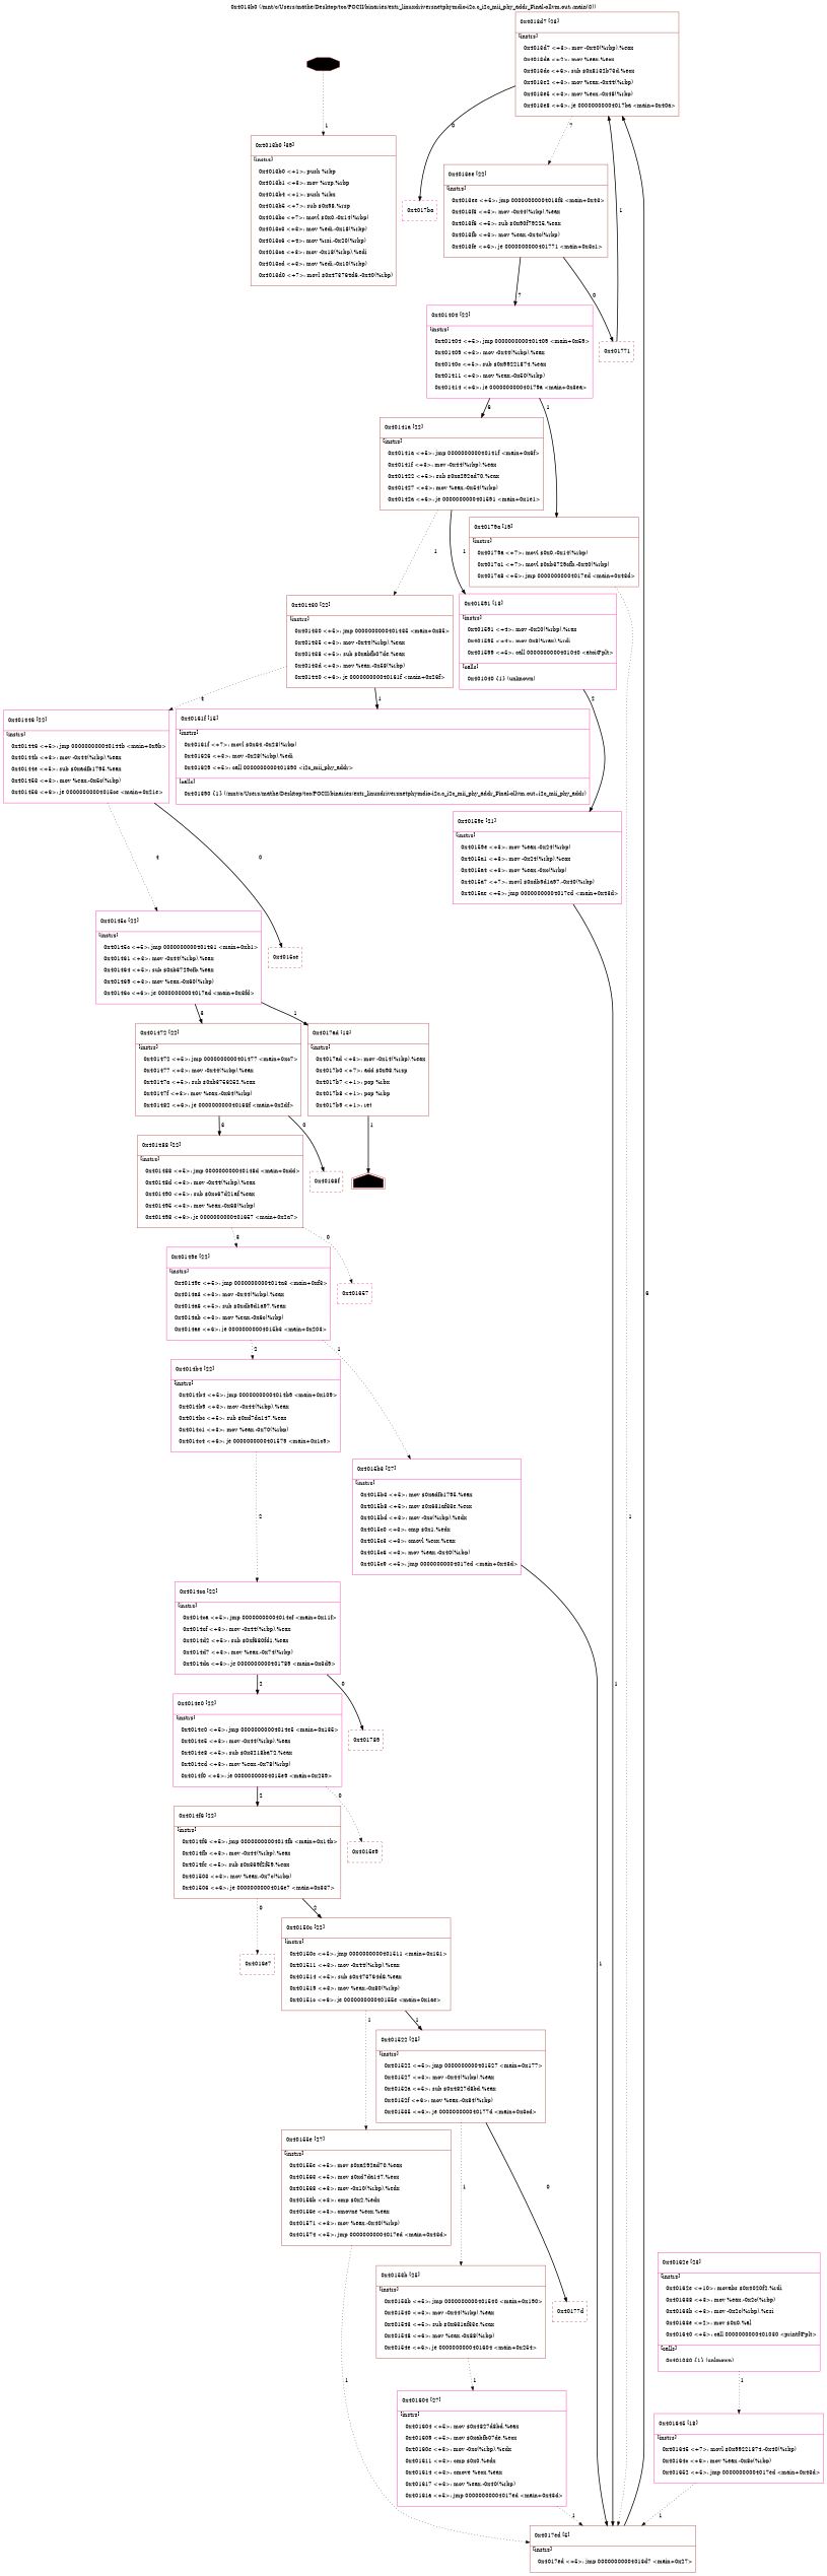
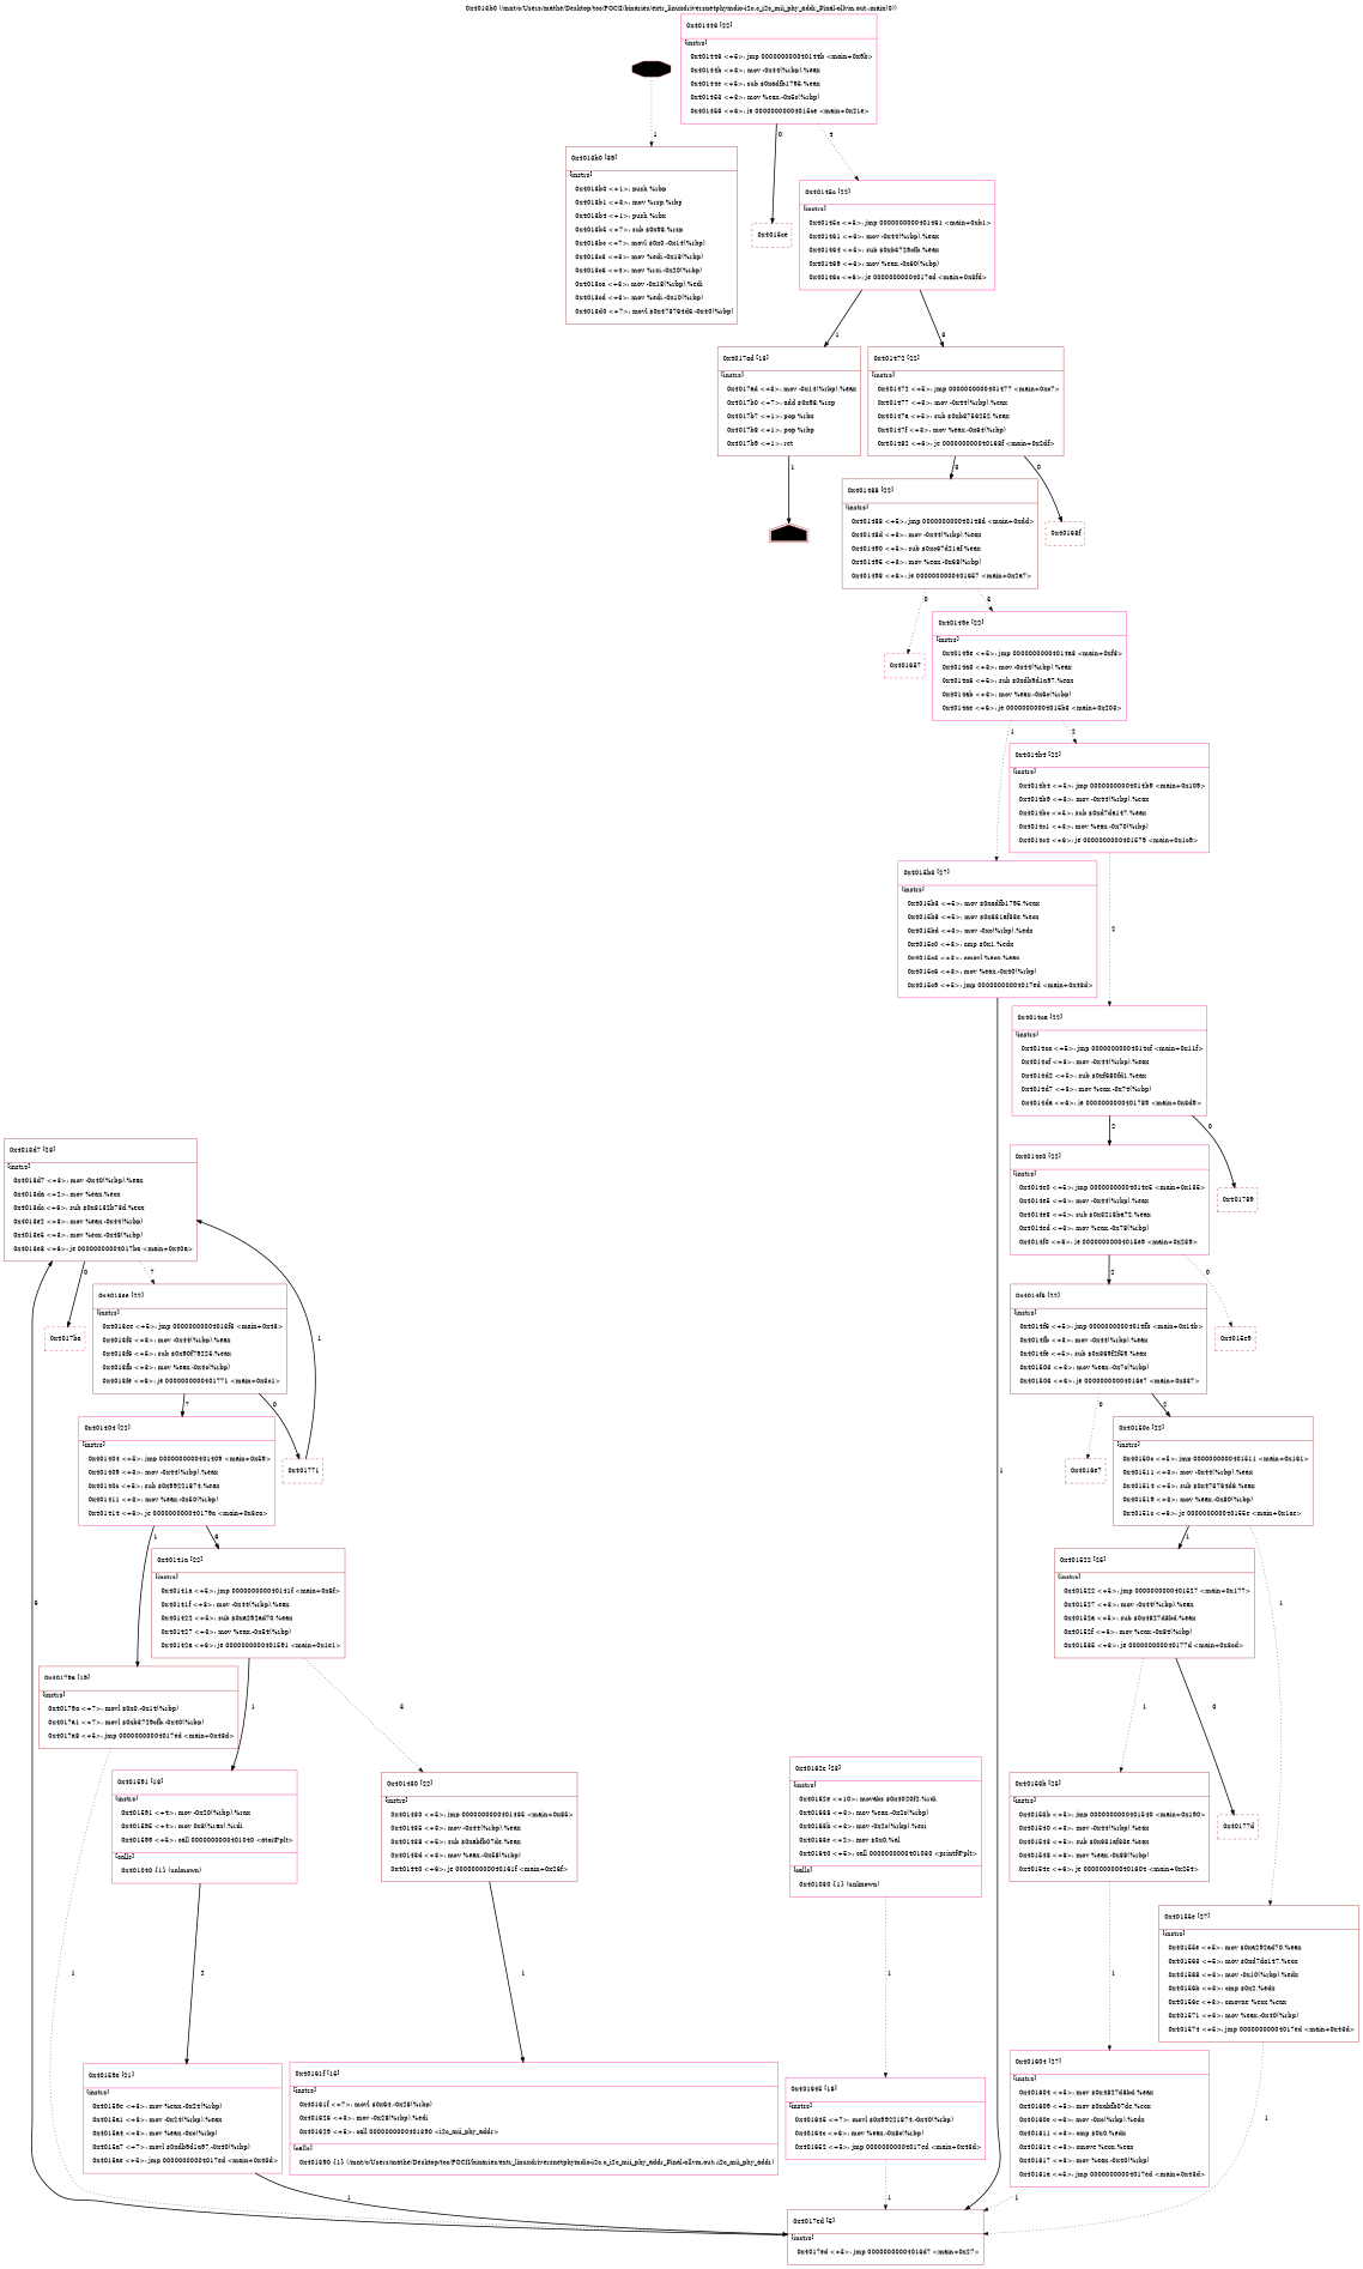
  digraph {
    label="0x4013b0 (/mnt/c/Users/mathe/Desktop/tcc/POCII/binaries/extr_linuxdriversnetphymdio-i2c.c_i2c_mii_phy_addr_Final-ollvm.out::main(0))"
    labelloc=t
    node [color=brown shape=record]
    edge [style=bold]
    Entry [fillcolor=black height=0.3 shape=octagon style=filled width=0.3]
    n2 [label="{\n     0x4013b0 [39]\l\n     | [instrs]\l\n     &nbsp;&nbsp;0x4013b0 \<+1\>: push %rbp\l\n     &nbsp;&nbsp;0x4013b1 \<+3\>: mov %rsp,%rbp\l\n     &nbsp;&nbsp;0x4013b4 \<+1\>: push %rbx\l\n     &nbsp;&nbsp;0x4013b5 \<+7\>: sub $0x98,%rsp\l\n     &nbsp;&nbsp;0x4013bc \<+7\>: movl $0x0,-0x14(%rbp)\l\n     &nbsp;&nbsp;0x4013c3 \<+3\>: mov %edi,-0x18(%rbp)\l\n     &nbsp;&nbsp;0x4013c6 \<+4\>: mov %rsi,-0x20(%rbp)\l\n     &nbsp;&nbsp;0x4013ca \<+3\>: mov -0x18(%rbp),%edi\l\n     &nbsp;&nbsp;0x4013cd \<+3\>: mov %edi,-0x10(%rbp)\l\n     &nbsp;&nbsp;0x4013d0 \<+7\>: movl $0x473764d6,-0x40(%rbp)\l\n  }"]
    n3 [label="{\n     0x4013d7 [23]\l\n     | [instrs]\l\n     &nbsp;&nbsp;0x4013d7 \<+3\>: mov -0x40(%rbp),%eax\l\n     &nbsp;&nbsp;0x4013da \<+2\>: mov %eax,%ecx\l\n     &nbsp;&nbsp;0x4013dc \<+6\>: sub $0x8132b73d,%ecx\l\n     &nbsp;&nbsp;0x4013e2 \<+3\>: mov %eax,-0x44(%rbp)\l\n     &nbsp;&nbsp;0x4013e5 \<+3\>: mov %ecx,-0x48(%rbp)\l\n     &nbsp;&nbsp;0x4013e8 \<+6\>: je 00000000004017ba \<main+0x40a\>\l\n  }"]
    n4 [color=deeppink label="{\n     0x4017ba\l\n  }" style=dashed]
    n5 [label="{\n     0x4013ee [22]\l\n     | [instrs]\l\n     &nbsp;&nbsp;0x4013ee \<+5\>: jmp 00000000004013f3 \<main+0x43\>\l\n     &nbsp;&nbsp;0x4013f3 \<+3\>: mov -0x44(%rbp),%eax\l\n     &nbsp;&nbsp;0x4013f6 \<+5\>: sub $0x90f79225,%eax\l\n     &nbsp;&nbsp;0x4013fb \<+3\>: mov %eax,-0x4c(%rbp)\l\n     &nbsp;&nbsp;0x4013fe \<+6\>: je 0000000000401771 \<main+0x3c1\>\l\n  }"]
    n6 [label="{\n     0x401771\l\n  }" style=dashed]
    n7 [color=deeppink label="{\n     0x401404 [22]\l\n     | [instrs]\l\n     &nbsp;&nbsp;0x401404 \<+5\>: jmp 0000000000401409 \<main+0x59\>\l\n     &nbsp;&nbsp;0x401409 \<+3\>: mov -0x44(%rbp),%eax\l\n     &nbsp;&nbsp;0x40140c \<+5\>: sub $0x99221874,%eax\l\n     &nbsp;&nbsp;0x401411 \<+3\>: mov %eax,-0x50(%rbp)\l\n     &nbsp;&nbsp;0x401414 \<+6\>: je 000000000040179a \<main+0x3ea\>\l\n  }"]
    n8 [label="{\n     0x40179a [19]\l\n     | [instrs]\l\n     &nbsp;&nbsp;0x40179a \<+7\>: movl $0x0,-0x14(%rbp)\l\n     &nbsp;&nbsp;0x4017a1 \<+7\>: movl $0xb3729cfb,-0x40(%rbp)\l\n     &nbsp;&nbsp;0x4017a8 \<+5\>: jmp 00000000004017ed \<main+0x43d\>\l\n  }"]
    n9 [label="{\n     0x40141a [22]\l\n     | [instrs]\l\n     &nbsp;&nbsp;0x40141a \<+5\>: jmp 000000000040141f \<main+0x6f\>\l\n     &nbsp;&nbsp;0x40141f \<+3\>: mov -0x44(%rbp),%eax\l\n     &nbsp;&nbsp;0x401422 \<+5\>: sub $0xa292ad70,%eax\l\n     &nbsp;&nbsp;0x401427 \<+3\>: mov %eax,-0x54(%rbp)\l\n     &nbsp;&nbsp;0x40142a \<+6\>: je 0000000000401591 \<main+0x1e1\>\l\n  }"]
    Exit [fillcolor=black height=0.3 peripheries=2 shape=house style=filled width=0.3]
    n11 [label="{\n     0x4017ed [5]\l\n     | [instrs]\l\n     &nbsp;&nbsp;0x4017ed \<+5\>: jmp 00000000004013d7 \<main+0x27\>\l\n  }"]
    n12 [color=deeppink label="{\n     0x401591 [13]\l\n     | [instrs]\l\n     &nbsp;&nbsp;0x401591 \<+4\>: mov -0x20(%rbp),%rax\l\n     &nbsp;&nbsp;0x401595 \<+4\>: mov 0x8(%rax),%rdi\l\n     &nbsp;&nbsp;0x401599 \<+5\>: call 0000000000401040 \<atoi@plt\>\l\n     | [calls]\l\n     &nbsp;&nbsp;0x401040 \{1\} (unknown)\l\n  }"]
    n13 [label="{\n     0x401430 [22]\l\n     | [instrs]\l\n     &nbsp;&nbsp;0x401430 \<+5\>: jmp 0000000000401435 \<main+0x85\>\l\n     &nbsp;&nbsp;0x401435 \<+3\>: mov -0x44(%rbp),%eax\l\n     &nbsp;&nbsp;0x401438 \<+5\>: sub $0xabfb07de,%eax\l\n     &nbsp;&nbsp;0x40143d \<+3\>: mov %eax,-0x58(%rbp)\l\n     &nbsp;&nbsp;0x401440 \<+6\>: je 000000000040161f \<main+0x26f\>\l\n  }"]
    n14 [color=deeppink label="{\n     0x401645 [18]\l\n     | [instrs]\l\n     &nbsp;&nbsp;0x401645 \<+7\>: movl $0x99221874,-0x40(%rbp)\l\n     &nbsp;&nbsp;0x40164c \<+6\>: mov %eax,-0x8c(%rbp)\l\n     &nbsp;&nbsp;0x401652 \<+5\>: jmp 00000000004017ed \<main+0x43d\>\l\n  }"]
    n15 [color=deeppink label="{\n     0x40159e [21]\l\n     | [instrs]\l\n     &nbsp;&nbsp;0x40159e \<+3\>: mov %eax,-0x24(%rbp)\l\n     &nbsp;&nbsp;0x4015a1 \<+3\>: mov -0x24(%rbp),%eax\l\n     &nbsp;&nbsp;0x4015a4 \<+3\>: mov %eax,-0xc(%rbp)\l\n     &nbsp;&nbsp;0x4015a7 \<+7\>: movl $0xdb9d1a97,-0x40(%rbp)\l\n     &nbsp;&nbsp;0x4015ae \<+5\>: jmp 00000000004017ed \<main+0x43d\>\l\n  }"]
    n16 [color=deeppink label="{\n     0x40161f [15]\l\n     | [instrs]\l\n     &nbsp;&nbsp;0x40161f \<+7\>: movl $0x64,-0x28(%rbp)\l\n     &nbsp;&nbsp;0x401626 \<+3\>: mov -0x28(%rbp),%edi\l\n     &nbsp;&nbsp;0x401629 \<+5\>: call 0000000000401390 \<i2c_mii_phy_addr\>\l\n     | [calls]\l\n     &nbsp;&nbsp;0x401390 \{1\} (/mnt/c/Users/mathe/Desktop/tcc/POCII/binaries/extr_linuxdriversnetphymdio-i2c.c_i2c_mii_phy_addr_Final-ollvm.out::i2c_mii_phy_addr)\l\n  }"]
    n17 [color=deeppink label="{\n     0x401446 [22]\l\n     | [instrs]\l\n     &nbsp;&nbsp;0x401446 \<+5\>: jmp 000000000040144b \<main+0x9b\>\l\n     &nbsp;&nbsp;0x40144b \<+3\>: mov -0x44(%rbp),%eax\l\n     &nbsp;&nbsp;0x40144e \<+5\>: sub $0xadfb1795,%eax\l\n     &nbsp;&nbsp;0x401453 \<+3\>: mov %eax,-0x5c(%rbp)\l\n     &nbsp;&nbsp;0x401456 \<+6\>: je 00000000004015ce \<main+0x21e\>\l\n  }"]
    n18 [color=deeppink label="{\n     0x40162e [23]\l\n     | [instrs]\l\n     &nbsp;&nbsp;0x40162e \<+10\>: movabs $0x4020f2,%rdi\l\n     &nbsp;&nbsp;0x401638 \<+3\>: mov %eax,-0x2c(%rbp)\l\n     &nbsp;&nbsp;0x40163b \<+3\>: mov -0x2c(%rbp),%esi\l\n     &nbsp;&nbsp;0x40163e \<+2\>: mov $0x0,%al\l\n     &nbsp;&nbsp;0x401640 \<+5\>: call 0000000000401030 \<printf@plt\>\l\n     | [calls]\l\n     &nbsp;&nbsp;0x401030 \{1\} (unknown)\l\n  }"]
    n19 [label="{\n     0x4015ce\l\n  }" style=dashed]
    n20 [color=deeppink label="{\n     0x40145c [22]\l\n     | [instrs]\l\n     &nbsp;&nbsp;0x40145c \<+5\>: jmp 0000000000401461 \<main+0xb1\>\l\n     &nbsp;&nbsp;0x401461 \<+3\>: mov -0x44(%rbp),%eax\l\n     &nbsp;&nbsp;0x401464 \<+5\>: sub $0xb3729cfb,%eax\l\n     &nbsp;&nbsp;0x401469 \<+3\>: mov %eax,-0x60(%rbp)\l\n     &nbsp;&nbsp;0x40146c \<+6\>: je 00000000004017ad \<main+0x3fd\>\l\n  }"]
    n21 [label="{\n     0x4017ad [13]\l\n     | [instrs]\l\n     &nbsp;&nbsp;0x4017ad \<+3\>: mov -0x14(%rbp),%eax\l\n     &nbsp;&nbsp;0x4017b0 \<+7\>: add $0x98,%rsp\l\n     &nbsp;&nbsp;0x4017b7 \<+1\>: pop %rbx\l\n     &nbsp;&nbsp;0x4017b8 \<+1\>: pop %rbp\l\n     &nbsp;&nbsp;0x4017b9 \<+1\>: ret\l\n  }"]
    n22 [label="{\n     0x401472 [22]\l\n     | [instrs]\l\n     &nbsp;&nbsp;0x401472 \<+5\>: jmp 0000000000401477 \<main+0xc7\>\l\n     &nbsp;&nbsp;0x401477 \<+3\>: mov -0x44(%rbp),%eax\l\n     &nbsp;&nbsp;0x40147a \<+5\>: sub $0xb3756252,%eax\l\n     &nbsp;&nbsp;0x40147f \<+3\>: mov %eax,-0x64(%rbp)\l\n     &nbsp;&nbsp;0x401482 \<+6\>: je 000000000040168f \<main+0x2df\>\l\n  }"]
    n23 [color=deeppink label="{\n     0x401604 [27]\l\n     | [instrs]\l\n     &nbsp;&nbsp;0x401604 \<+5\>: mov $0x4827d8bd,%eax\l\n     &nbsp;&nbsp;0x401609 \<+5\>: mov $0xabfb07de,%ecx\l\n     &nbsp;&nbsp;0x40160e \<+3\>: mov -0xc(%rbp),%edx\l\n     &nbsp;&nbsp;0x401611 \<+3\>: cmp $0x0,%edx\l\n     &nbsp;&nbsp;0x401614 \<+3\>: cmove %ecx,%eax\l\n     &nbsp;&nbsp;0x401617 \<+3\>: mov %eax,-0x40(%rbp)\l\n     &nbsp;&nbsp;0x40161a \<+5\>: jmp 00000000004017ed \<main+0x43d\>\l\n  }"]
    n24 [label="{\n     0x40168f\l\n  }" style=dashed]
    n25 [label="{\n     0x401488 [22]\l\n     | [instrs]\l\n     &nbsp;&nbsp;0x401488 \<+5\>: jmp 000000000040148d \<main+0xdd\>\l\n     &nbsp;&nbsp;0x40148d \<+3\>: mov -0x44(%rbp),%eax\l\n     &nbsp;&nbsp;0x401490 \<+5\>: sub $0xc67d21af,%eax\l\n     &nbsp;&nbsp;0x401495 \<+3\>: mov %eax,-0x68(%rbp)\l\n     &nbsp;&nbsp;0x401498 \<+6\>: je 0000000000401657 \<main+0x2a7\>\l\n  }"]
    n26 [label="{\n     0x40153b [25]\l\n     | [instrs]\l\n     &nbsp;&nbsp;0x40153b \<+5\>: jmp 0000000000401540 \<main+0x190\>\l\n     &nbsp;&nbsp;0x401540 \<+3\>: mov -0x44(%rbp),%eax\l\n     &nbsp;&nbsp;0x401543 \<+5\>: sub $0x631af33e,%eax\l\n     &nbsp;&nbsp;0x401548 \<+6\>: mov %eax,-0x88(%rbp)\l\n     &nbsp;&nbsp;0x40154e \<+6\>: je 0000000000401604 \<main+0x254\>\l\n  }"]
    n27 [color=deeppink label="{\n     0x401657\l\n  }" style=dashed]
    n28 [color=deeppink label="{\n     0x40149e [22]\l\n     | [instrs]\l\n     &nbsp;&nbsp;0x40149e \<+5\>: jmp 00000000004014a3 \<main+0xf3\>\l\n     &nbsp;&nbsp;0x4014a3 \<+3\>: mov -0x44(%rbp),%eax\l\n     &nbsp;&nbsp;0x4014a6 \<+5\>: sub $0xdb9d1a97,%eax\l\n     &nbsp;&nbsp;0x4014ab \<+3\>: mov %eax,-0x6c(%rbp)\l\n     &nbsp;&nbsp;0x4014ae \<+6\>: je 00000000004015b3 \<main+0x203\>\l\n  }"]
    n29 [label="{\n     0x40177d\l\n  }" style=dashed]
    n30 [color=deeppink label="{\n     0x4015b3 [27]\l\n     | [instrs]\l\n     &nbsp;&nbsp;0x4015b3 \<+5\>: mov $0xadfb1795,%eax\l\n     &nbsp;&nbsp;0x4015b8 \<+5\>: mov $0x631af33e,%ecx\l\n     &nbsp;&nbsp;0x4015bd \<+3\>: mov -0xc(%rbp),%edx\l\n     &nbsp;&nbsp;0x4015c0 \<+3\>: cmp $0x1,%edx\l\n     &nbsp;&nbsp;0x4015c3 \<+3\>: cmovl %ecx,%eax\l\n     &nbsp;&nbsp;0x4015c6 \<+3\>: mov %eax,-0x40(%rbp)\l\n     &nbsp;&nbsp;0x4015c9 \<+5\>: jmp 00000000004017ed \<main+0x43d\>\l\n  }"]
    n31 [color=deeppink label="{\n     0x4014b4 [22]\l\n     | [instrs]\l\n     &nbsp;&nbsp;0x4014b4 \<+5\>: jmp 00000000004014b9 \<main+0x109\>\l\n     &nbsp;&nbsp;0x4014b9 \<+3\>: mov -0x44(%rbp),%eax\l\n     &nbsp;&nbsp;0x4014bc \<+5\>: sub $0xd7da147,%eax\l\n     &nbsp;&nbsp;0x4014c1 \<+3\>: mov %eax,-0x70(%rbp)\l\n     &nbsp;&nbsp;0x4014c4 \<+6\>: je 0000000000401579 \<main+0x1c9\>\l\n  }"]
    n32 [color=deeppink label="{\n     0x4014ca [22]\l\n     | [instrs]\l\n     &nbsp;&nbsp;0x4014ca \<+5\>: jmp 00000000004014cf \<main+0x11f\>\l\n     &nbsp;&nbsp;0x4014cf \<+3\>: mov -0x44(%rbp),%eax\l\n     &nbsp;&nbsp;0x4014d2 \<+5\>: sub $0xf680fd1,%eax\l\n     &nbsp;&nbsp;0x4014d7 \<+3\>: mov %eax,-0x74(%rbp)\l\n     &nbsp;&nbsp;0x4014da \<+6\>: je 0000000000401789 \<main+0x3d9\>\l\n  }"]
    n33 [label="{\n     0x401789\l\n  }" style=dashed]
    n34 [color=deeppink label="{\n     0x4014e0 [22]\l\n     | [instrs]\l\n     &nbsp;&nbsp;0x4014e0 \<+5\>: jmp 00000000004014e5 \<main+0x135\>\l\n     &nbsp;&nbsp;0x4014e5 \<+3\>: mov -0x44(%rbp),%eax\l\n     &nbsp;&nbsp;0x4014e8 \<+5\>: sub $0x3218ba72,%eax\l\n     &nbsp;&nbsp;0x4014ed \<+3\>: mov %eax,-0x78(%rbp)\l\n     &nbsp;&nbsp;0x4014f0 \<+6\>: je 00000000004015e9 \<main+0x239\>\l\n  }"]
    n35 [label="{\n     0x4015e9\l\n  }" style=dashed]
    n36 [label="{\n     0x4014f6 [22]\l\n     | [instrs]\l\n     &nbsp;&nbsp;0x4014f6 \<+5\>: jmp 00000000004014fb \<main+0x14b\>\l\n     &nbsp;&nbsp;0x4014fb \<+3\>: mov -0x44(%rbp),%eax\l\n     &nbsp;&nbsp;0x4014fe \<+5\>: sub $0x369f2f59,%eax\l\n     &nbsp;&nbsp;0x401503 \<+3\>: mov %eax,-0x7c(%rbp)\l\n     &nbsp;&nbsp;0x401506 \<+6\>: je 00000000004016e7 \<main+0x337\>\l\n  }"]
    n37 [label="{\n     0x401522 [25]\l\n     | [instrs]\l\n     &nbsp;&nbsp;0x401522 \<+5\>: jmp 0000000000401527 \<main+0x177\>\l\n     &nbsp;&nbsp;0x401527 \<+3\>: mov -0x44(%rbp),%eax\l\n     &nbsp;&nbsp;0x40152a \<+5\>: sub $0x4827d8bd,%eax\l\n     &nbsp;&nbsp;0x40152f \<+6\>: mov %eax,-0x84(%rbp)\l\n     &nbsp;&nbsp;0x401535 \<+6\>: je 000000000040177d \<main+0x3cd\>\l\n  }"]
    n38 [label="{\n     0x40150c [22]\l\n     | [instrs]\l\n     &nbsp;&nbsp;0x40150c \<+5\>: jmp 0000000000401511 \<main+0x161\>\l\n     &nbsp;&nbsp;0x401511 \<+3\>: mov -0x44(%rbp),%eax\l\n     &nbsp;&nbsp;0x401514 \<+5\>: sub $0x473764d6,%eax\l\n     &nbsp;&nbsp;0x401519 \<+3\>: mov %eax,-0x80(%rbp)\l\n     &nbsp;&nbsp;0x40151c \<+6\>: je 000000000040155e \<main+0x1ae\>\l\n  }"]
    n39 [label="{\n     0x4016e7\l\n  }" style=dashed]
    n40 [label="{\n     0x40155e [27]\l\n     | [instrs]\l\n     &nbsp;&nbsp;0x40155e \<+5\>: mov $0xa292ad70,%eax\l\n     &nbsp;&nbsp;0x401563 \<+5\>: mov $0xd7da147,%ecx\l\n     &nbsp;&nbsp;0x401568 \<+3\>: mov -0x10(%rbp),%edx\l\n     &nbsp;&nbsp;0x40156b \<+3\>: cmp $0x2,%edx\l\n     &nbsp;&nbsp;0x40156e \<+3\>: cmovne %ecx,%eax\l\n     &nbsp;&nbsp;0x401571 \<+3\>: mov %eax,-0x40(%rbp)\l\n     &nbsp;&nbsp;0x401574 \<+5\>: jmp 00000000004017ed \<main+0x43d\>\l\n  }"]
    Entry -> n2 [label=" 1" style=dotted]
    n3 -> n4 [label=" 0"]
    n3 -> n5 [label=" 7" style=dotted]
    n5 -> n6 [label=" 0"]
    n5 -> n7 [label=" 7"]
    n6 -> n3 [label=" 1"]
    n7 -> n8 [label=" 1"]
    n7 -> n9 [label=" 6"]
    n8 -> n11 [label=" 1" style=dotted]
    n9 -> n12 [label=" 1"]
-   n9 -> n13 [label=" 1" style=dotted]
+   n9 -> n13 [label=" 5" style=dotted]
    n11 -> n3 [label=" 6"]
    n12 -> n15 [label=" 2"]
    n13 -> n16 [label=" 1"]
-   n13 -> n17 [label=" 4" style=dotted]
    n14 -> n11 [label=" 1" style=dotted]
    n15 -> n11 [label=" 1"]
    n17 -> n19 [label=" 0"]
    n17 -> n20 [label=" 4" style=dotted]
    n18 -> n14 [label=" 1" style=dotted]
    n20 -> n21 [label=" 1"]
    n20 -> n22 [label=" 3"]
    n21 -> Exit [label=" 1"]
    n22 -> n24 [label=" 0"]
    n22 -> n25 [label=" 3"]
    n23 -> n11 [label=" 1" style=dotted]
    n25 -> n27 [label=" 0" style=dotted]
    n25 -> n28 [label=" 3" style=dotted]
    n26 -> n23 [label=" 1" style=dotted]
    n28 -> n30 [label=" 1" style=dotted]
    n28 -> n31 [label=" 2" style=dotted]
    n30 -> n11 [label=" 1"]
    n31 -> n32 [label=" 2" style=dotted]
    n32 -> n33 [label=" 0"]
    n32 -> n34 [label=" 2"]
    n34 -> n35 [label=" 0" style=dotted]
    n34 -> n36 [label=" 2"]
    n36 -> n38 [label=" 2"]
    n36 -> n39 [label=" 0" style=dotted]
    n37 -> n26 [label=" 1" style=dotted]
    n37 -> n29 [label=" 0"]
    n38 -> n37 [label=" 1"]
    n38 -> n40 [label=" 1" style=dotted]
    n40 -> n11 [label=" 1" style=dotted]
  }
